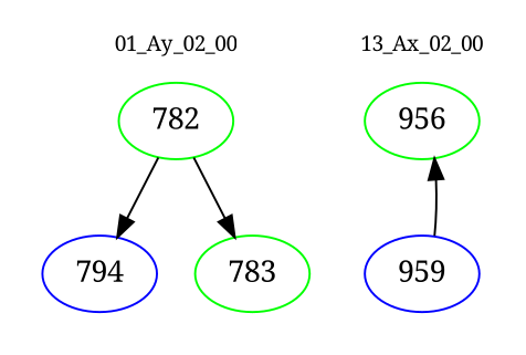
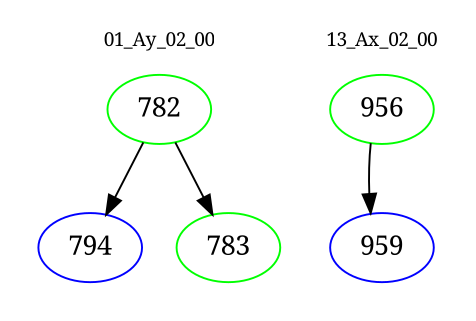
  digraph {
    fontname="Noto Serif"
    node [color=green fontname="Noto Serif"]
    edge [color=black fontname="Noto Serif"]
    n1 [label=782]
    n2 [color=blue label=794]
    n3 [label=783]
    n4 [label=956]
    n5 [color=blue label=959]
    subgraph cluster_1 {
      color=white
      fontsize=10
      label="01_Ay_02_00"
      n1
      n2
      n3
    }
    subgraph cluster_2 {
      color=white
      fontsize=10
      label="13_Ax_02_00"
      n4
      n5
    }
    n1 -> n2
    n1 -> n3
-   n5 -> n4
+   n4 -> n5
  }
